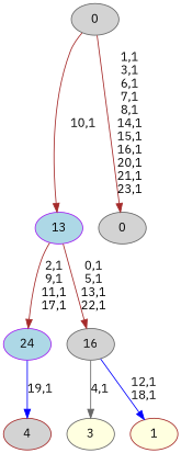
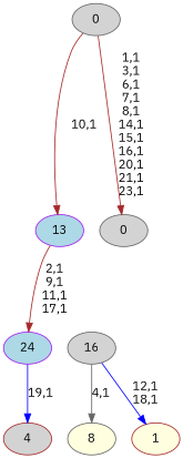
  digraph {
    fontname="IBM Plex Sans"
    node [color=gray40 fillcolor=lightgrey fontname="IBM Plex Sans" style=filled]
    edge [color=brown fontname="IBM Plex Sans"]
    n1 [color=brown label=4]
-   n2 [fillcolor=lightyellow label=3]
+   n2 [fillcolor=lightyellow label=8]
    24 [color=purple fillcolor=lightblue]
    n4 [color=brown fillcolor=lightyellow label=1]
    n5 [label=16]
    13 [color=purple fillcolor=lightblue]
    n7 [label=0]
    0
    24 -> n1 [color=blue label="19,1"]
    n5 -> n2 [color=gray40 label="4,1"]
    n5 -> n4 [color=blue label="12,1\n18,1"]
    13 -> 24 [label="2,1\n9,1\n11,1\n17,1"]
-   13 -> n5 [label="0,1\n5,1\n13,1\n22,1"]
    0 -> 13 [label="10,1"]
    0 -> n7 [label="1,1\n3,1\n6,1\n7,1\n8,1\n14,1\n15,1\n16,1\n20,1\n21,1\n23,1"]
  }
